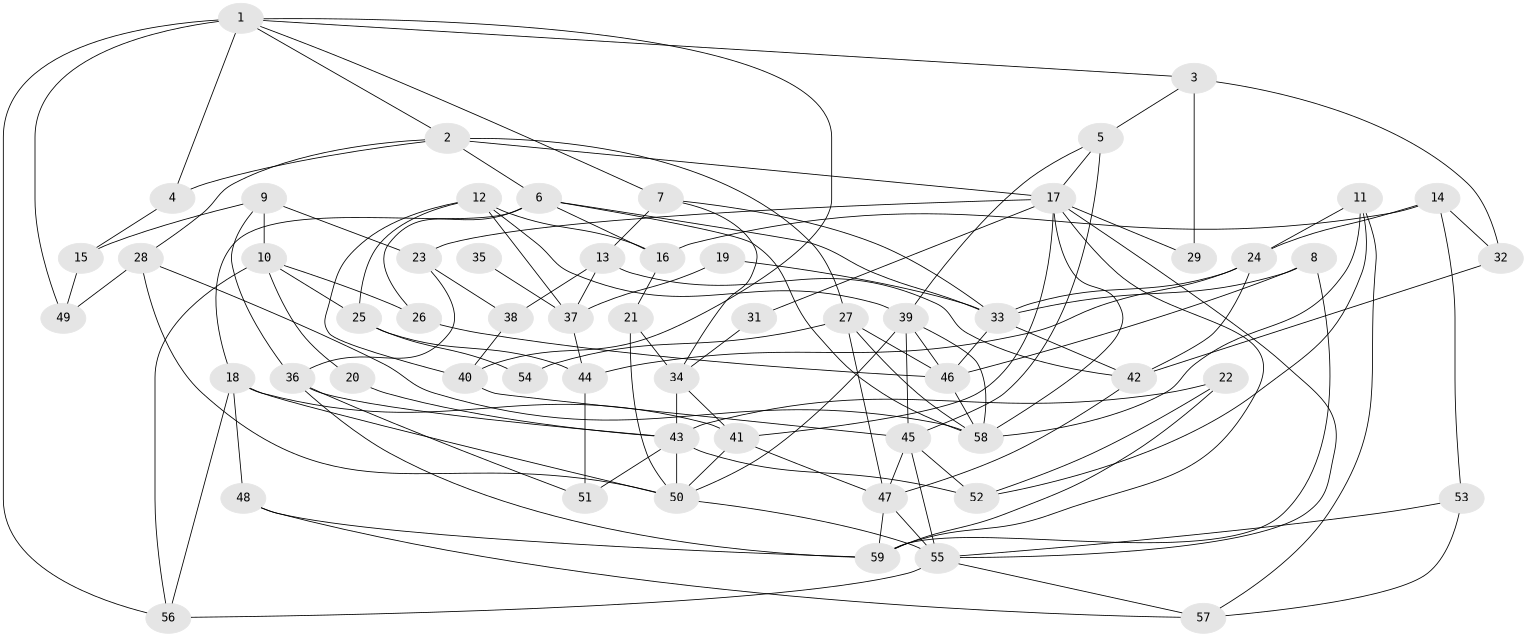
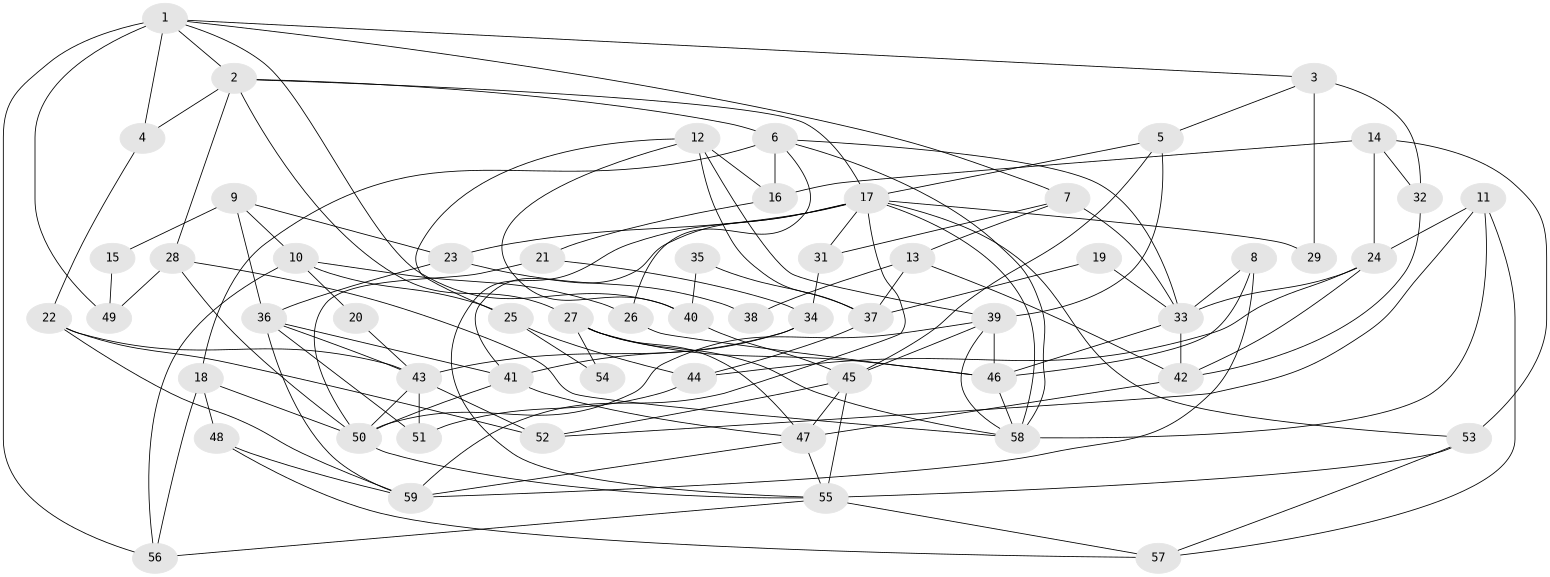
  graph {
    fontname="DejaVu Sans Mono"
    node [color=gray90 fontname="DejaVu Sans Mono" style=filled]
    edge [fontname="DejaVu Sans Mono" weight=1.0]
    1
    2
    3
    4
    7
    40
    49
    56
    6
    17
    27
    28
    5
    29
    32
    22
    33
    13
    31
    45
    16
    18
    26
    58
    59
    23
    53
    41
    55
    46
    54
    47
    50
    39
    42
    52
    43
    21
    48
    37
    38
    34
    8
    9
    10
    15
    36
    20
    25
    51
    44
    11
    24
    57
    12
    14
    19
    35
    1 -- 2
    1 -- 3
    1 -- 4
    1 -- 7
    1 -- 40
    1 -- 49 [weight=2.0]
    1 -- 56
    2 -- 4
    2 -- 6
    2 -- 17
    2 -- 27
    2 -- 28
    3 -- 5
    3 -- 29 [weight=2.0]
    3 -- 32
-   4 -- 15
+   4 -- 22
    7 -- 33
    7 -- 13
-   7 -- 34
+   7 -- 31
    40 -- 45 [weight=2.0]
    6 -- 33
    6 -- 16
    6 -- 18 [weight=2.0]
    6 -- 26
    6 -- 58
    17 -- 29
    17 -- 31
    17 -- 58
    17 -- 59
    17 -- 23
+   17 -- 53
    17 -- 41
    17 -- 55
    27 -- 58
    27 -- 46
    27 -- 54
    27 -- 47
    28 -- 49
    28 -- 58
    28 -- 50
    5 -- 17
    5 -- 45
    5 -- 39
    32 -- 42
    22 -- 59
    22 -- 52
    22 -- 43
    33 -- 46
    33 -- 42
    13 -- 42
    13 -- 37
    13 -- 38
    31 -- 34
    45 -- 55 [weight=2.0]
    45 -- 47
    45 -- 52
    16 -- 21
    18 -- 56
    18 -- 50
    18 -- 48
    26 -- 46
    23 -- 38
    23 -- 36
    53 -- 55
    53 -- 57
    41 -- 47
    41 -- 50
    55 -- 56
    55 -- 57
    46 -- 58
    47 -- 59
    47 -- 55
    50 -- 55
    39 -- 45
    39 -- 58
    39 -- 46
    39 -- 50
    42 -- 47 [weight=2.0]
    43 -- 50
    43 -- 52 [weight=2.0]
    43 -- 51 [weight=2.0]
    21 -- 50
    21 -- 34
    48 -- 59
    48 -- 57
    37 -- 44
    34 -- 41
    34 -- 43
    8 -- 33
    8 -- 59
    8 -- 46
    9 -- 23
    9 -- 10
    9 -- 15
    9 -- 36
    10 -- 56
    10 -- 26
    10 -- 20
    10 -- 25
    15 -- 49
    36 -- 59
-   18 -- 41
+   36 -- 41
    36 -- 43
    36 -- 51
    20 -- 43
    25 -- 54
    25 -- 44
    44 -- 51 [weight=2.0]
    11 -- 58 [weight=2.0]
    11 -- 52
    11 -- 24
    11 -- 57
    24 -- 33
    24 -- 42
    24 -- 44
    12 -- 40
    12 -- 16
    12 -- 39
    12 -- 37
    12 -- 25
    14 -- 32
    14 -- 16
    14 -- 53
    14 -- 24
    19 -- 33
    19 -- 37
-   38 -- 40
+   35 -- 40
    35 -- 37
  }
